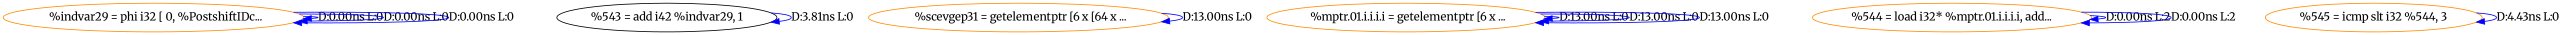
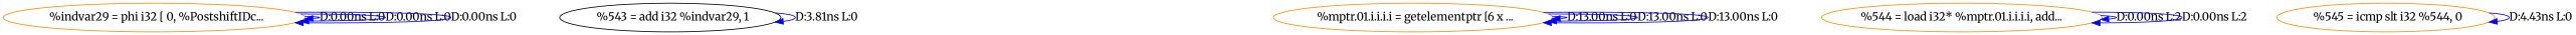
  digraph {
    fontname=Merriweather
    node [color=darkorange fontname=Merriweather]
    edge [color=blue fontname=Merriweather]
    n1 [label="  %indvar29 = phi i32 [ 0, %PostshiftIDc..."]
-   n2 [color=black label="%543 = add i42 %indvar29, 1"]
-   n3 [label="  %scevgep31 = getelementptr [6 x [64 x ..."]
+   n2 [color=black label="  %543 = add i32 %indvar29, 1"]
    n4 [label="  %mptr.01.i.i.i.i = getelementptr [6 x ..."]
    n5 [label="%544 = load i32* %mptr.01.i.i.i.i, add..."]
-   n6 [label="%545 = icmp slt i32 %544, 3"]
+   n6 [label="  %545 = icmp slt i32 %544, 0"]
    n1 -> n1 [label="D:0.00ns L:0"]
    n1 -> n1 [label="D:0.00ns L:0"]
    n1 -> n1 [label="D:0.00ns L:0"]
    n2 -> n2 [label="D:3.81ns L:0"]
-   n3 -> n3 [label="D:13.00ns L:0"]
    n4 -> n4 [label="D:13.00ns L:0"]
    n4 -> n4 [label="D:13.00ns L:0"]
    n4 -> n4 [label="D:13.00ns L:0"]
    n5 -> n5 [label="D:0.00ns L:2"]
    n5 -> n5 [label="D:0.00ns L:2"]
    n6 -> n6 [label="D:4.43ns L:0"]
  }
